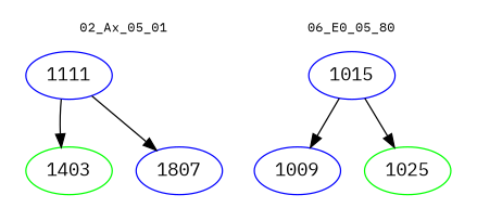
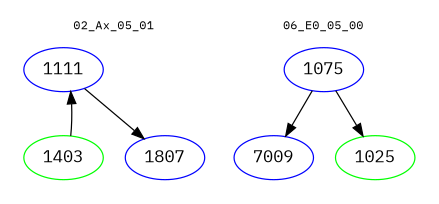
  digraph {
    fontname="IBM Plex Mono"
    node [color=blue fontname="IBM Plex Mono"]
    edge [color=black fontname="IBM Plex Mono"]
    n1 [label=1111]
    n2 [color=green label=1403]
    n3 [label=1807]
-   n4 [label=1015]
-   n5 [label=1009]
+   n4 [label=1075]
+   n5 [label=7009]
    n6 [color=green label=1025]
    subgraph cluster_1 {
      color=white
      fontsize=10
      label="02_Ax_05_01"
      n1
      n2
      n3
    }
    subgraph cluster_2 {
      color=white
      fontsize=10
-     label="06_E0_05_80"
+     label="06_E0_05_00"
      n4
      n5
      n6
    }
-   n1 -> n2
+   n2 -> n1
    n1 -> n3
    n4 -> n5
    n4 -> n6
  }
